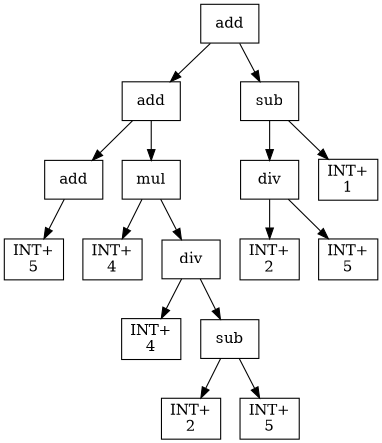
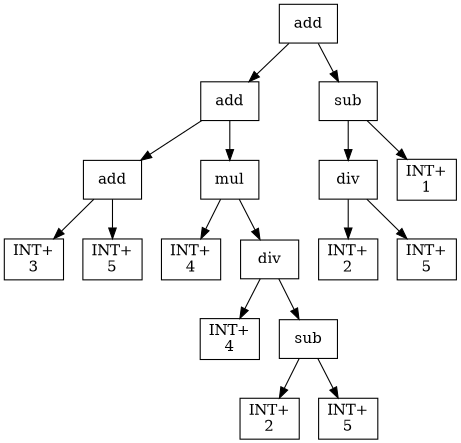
  digraph {
    node [shape=box]
    n1 [label=add]
    n2 [label=add]
    n3 [label=sub]
    n4 [label=add]
    n5 [label=mul]
+   n6 [label="INT+\n3"]
    n7 [label="INT+\n5"]
    n8 [label="INT+\n4"]
    n9 [label=div]
    n10 [label="INT+\n4"]
    n11 [label=sub]
    n12 [label="INT+\n2"]
    n13 [label="INT+\n5"]
    n14 [label=div]
    n15 [label="INT+\n1"]
    n16 [label="INT+\n2"]
    n17 [label="INT+\n5"]
    n1 -> n2
    n1 -> n3
    n2 -> n4
    n2 -> n5
    n3 -> n14
    n3 -> n15
+   n4 -> n6
    n4 -> n7
    n5 -> n8
    n5 -> n9
    n9 -> n10
    n9 -> n11
    n11 -> n12
    n11 -> n13
    n14 -> n16
    n14 -> n17
  }
